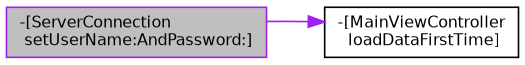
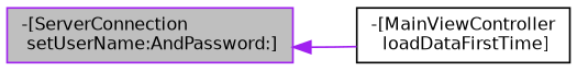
  digraph {
    rankdir=LR
    node [fontname=Helvetica fontsize=10 shape=record style=filled]
    n1 [color=purple fillcolor=grey75 fontcolor=black height=0.2 label="-[ServerConnection\l setUserName:AndPassword:]" width=0.4]
    n2 [color=black fillcolor=white height=0.2 label="-[MainViewController\l loadDataFirstTime]" width=0.4]
-   n2 -> n1 [color=purple dir=back fontname=Helvetica fontsize=10 labelfontname=Helvetica labelfontsize=10 style=solid]
+   n1 -> n2 [color=purple dir=back fontname=Helvetica fontsize=10 labelfontname=Helvetica labelfontsize=10 style=solid]
  }
